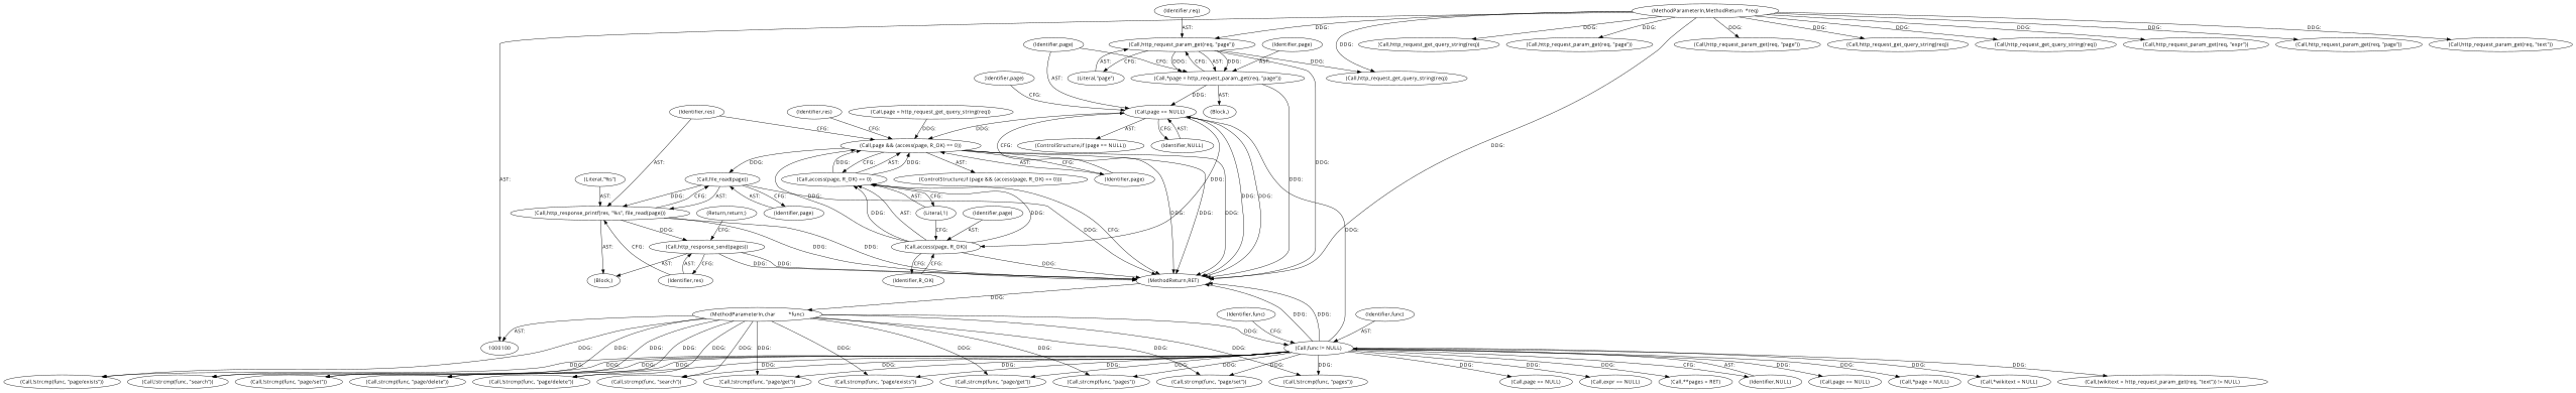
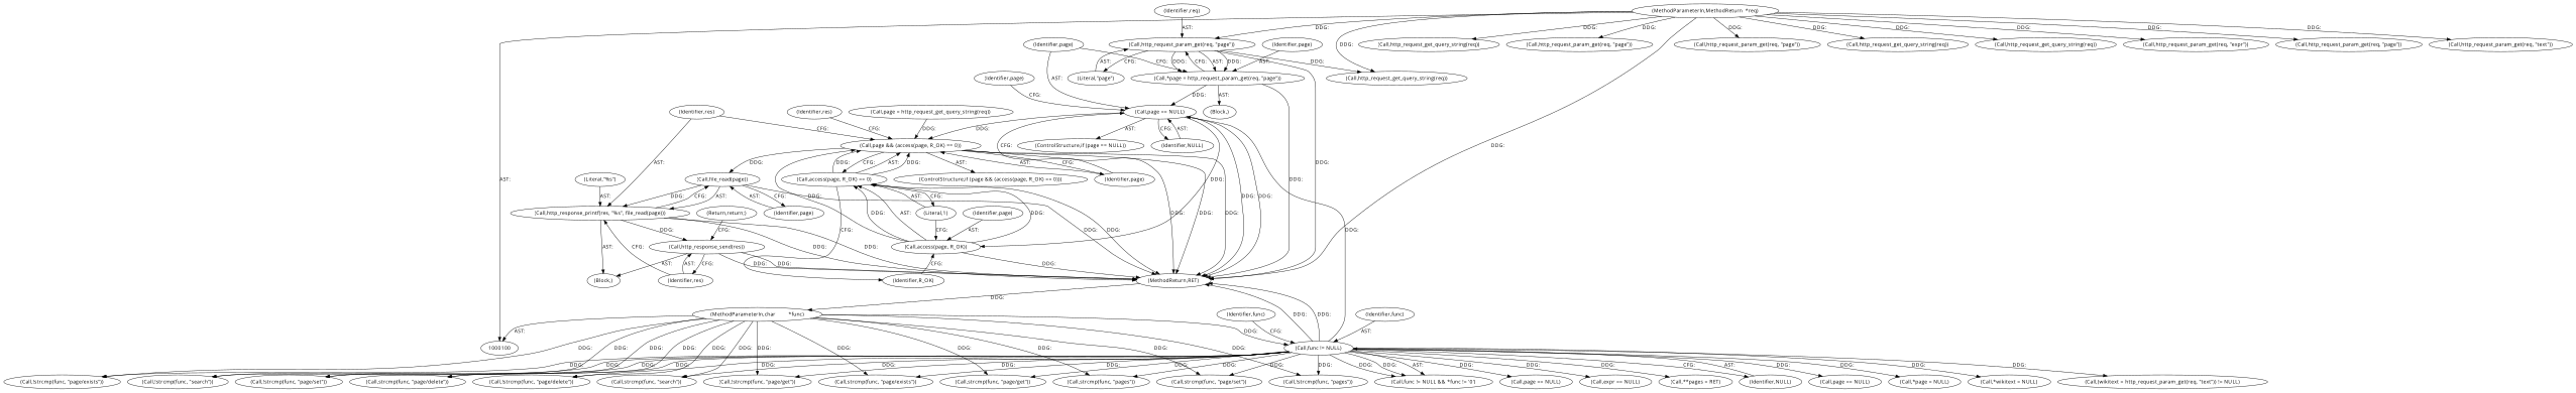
  digraph {
    fontname="Open Sans"
    node [fontname="Open Sans"]
    edge [fontname="Open Sans"]
    n1 [label="(Call,page == NULL)"]
    n2 [label="(Call,page && (access(page, R_OK) == 0))"]
    n3 [label="(Call,access(page, R_OK))"]
    n4 [label="(MethodReturn,RET)"]
    n5 [label="(ControlStructure,if (page == NULL))"]
    n6 [label="(Identifier,NULL)"]
    n7 [label="(Call,file_read(page))"]
    n8 [label="(Call,access(page, R_OK) == 0)"]
    n9 [label="(ControlStructure,if (page && (access(page, R_OK) == 0)))"]
    n10 [label="(Identifier,page)"]
    n11 [label="(Identifier,R_OK)"]
    n12 [label="(MethodParameterIn,char         *func)"]
    n13 [label="(Call,*page = http_request_param_get(req, \"page\"))"]
    n14 [label="(Call,http_request_param_get(req, \"page\"))"]
    n15 [label="(Block,)"]
    n16 [label="(Call,http_request_get_query_string(req))"]
    n17 [label="(Literal,\"page\")"]
    n18 [label="(MethodParameterIn,MethodReturn  *req)"]
    n19 [label="(Call,http_request_get_query_string(req))"]
    n20 [label="(Call,http_request_param_get(req, \"page\"))"]
    n21 [label="(Call,http_request_param_get(req, \"page\"))"]
    n22 [label="(Call,http_request_get_query_string(req))"]
    n23 [label="(Call,http_request_get_query_string(req))"]
    n24 [label="(Call,http_request_param_get(req, \"expr\"))"]
    n25 [label="(Call,http_request_param_get(req, \"page\"))"]
    n26 [label="(Call,http_request_param_get(req, \"text\"))"]
    1000100
    n28 [label="(Call,func != NULL)"]
    n29 [label="(Call,!strcmp(func, \"page/set\"))"]
    n30 [label="(Call,!strcmp(func, \"page/delete\"))"]
    n31 [label="(Call,strcmp(func, \"search\"))"]
    n32 [label="(Call,strcmp(func, \"page/get\"))"]
    n33 [label="(Call,strcmp(func, \"pages\"))"]
    n34 [label="(Call,page == NULL)"]
    n35 [label="(Call,strcmp(func, \"page/set\"))"]
    n36 [label="(Call,!strcmp(func, \"pages\"))"]
    n37 [label="(Call,*page = NULL)"]
    n38 [label="(Call,*wikitext = NULL)"]
    n39 [label="(Call,(wikitext = http_request_param_get(req, \"text\")) != NULL)"]
+   n40 [label="(Call,func != NULL && *func != '\0')"]
    n41 [label="(Call,!strcmp(func, \"page/exists\"))"]
    n42 [label="(Call,!strcmp(func, \"search\"))"]
    n43 [label="(Call,page == NULL)"]
    n44 [label="(Call,strcmp(func, \"page/delete\"))"]
    n45 [label="(Call,!strcmp(func, \"page/get\"))"]
    n46 [label="(Call,strcmp(func, \"page/exists\"))"]
    n47 [label="(Call,expr == NULL)"]
    n48 [label="(Call,**pages = RET)"]
    n49 [label="(Identifier,NULL)"]
    n50 [label="(Call,http_response_printf(res, \"%s\", file_read(page)))"]
    n51 [label="(Identifier,page)"]
    n52 [label="(Literal,1)"]
-   n53 [label="(Call,http_response_send(pages))"]
+   n53 [label="(Call,http_response_send(res))"]
    n54 [label="(Block,)"]
    n55 [label="(Identifier,res)"]
    n56 [label="(Identifier,page)"]
    n57 [label="(Identifier,func)"]
    n58 [label="(Identifier,page)"]
    n59 [label="(Identifier,page)"]
    n60 [label="(Return,return;)"]
    n61 [label="(Identifier,func)"]
    n62 [label="(Call,page = http_request_get_query_string(req))"]
    n63 [label="(Identifier,res)"]
    n64 [label="(Identifier,res)"]
    n65 [label="(Identifier,req)"]
    n66 [label="(Identifier,page)"]
    n67 [label="(Literal,\"%s\")"]
    n1 -> n2 [label="DDG: "]
    n1 -> n3 [label="DDG: "]
    n1 -> n4 [label="DDG: "]
    n1 -> n4 [label="DDG: "]
    n1 -> n5 [label="AST: "]
    n1 -> n6 [label="CFG: "]
    n2 -> n4 [label="DDG: "]
    n2 -> n4 [label="DDG: "]
    n2 -> n4 [label="DDG: "]
    n2 -> n7 [label="DDG: "]
    n2 -> n8 [label="CFG: "]
    n2 -> n9 [label="AST: "]
    n2 -> n10 [label="CFG: "]
    n3 -> n2 [label="DDG: "]
    n3 -> n4 [label="DDG: "]
    n3 -> n8 [label="AST: "]
    n3 -> n8 [label="DDG: "]
    n3 -> n8 [label="DDG: "]
-   n3 -> n11 [label="CFG: "]
+   n8 -> n11 [label="CFG: "]
    n4 -> n12 [label="DDG: "]
    n6 -> n1 [label="AST: "]
    n7 -> n4 [label="DDG: "]
    n7 -> n50 [label="AST: "]
    n7 -> n50 [label="DDG: "]
    n7 -> n51 [label="CFG: "]
    n8 -> n2 [label="AST: "]
    n8 -> n2 [label="DDG: "]
    n8 -> n2 [label="DDG: "]
-   n8 -> n4 [label="CFG: "]
+   n8 -> n4 [label="DDG: "]
    n8 -> n52 [label="CFG: "]
    n10 -> n1 [label="CFG: "]
    n10 -> n2 [label="AST: "]
    n11 -> n3 [label="CFG: "]
    n12 -> 1000100 [label="AST: "]
    n12 -> n28 [label="DDG: "]
    n12 -> n29 [label="DDG: "]
    n12 -> n30 [label="DDG: "]
    n12 -> n31 [label="DDG: "]
    n12 -> n32 [label="DDG: "]
    n12 -> n33 [label="DDG: "]
    n12 -> n35 [label="DDG: "]
    n12 -> n36 [label="DDG: "]
    n12 -> n41 [label="DDG: "]
    n12 -> n42 [label="DDG: "]
    n12 -> n44 [label="DDG: "]
    n12 -> n45 [label="DDG: "]
    n12 -> n46 [label="DDG: "]
    n13 -> n1 [label="DDG: "]
    n13 -> n4 [label="DDG: "]
    n13 -> n14 [label="CFG: "]
    n13 -> n15 [label="AST: "]
    n14 -> n4 [label="DDG: "]
    n14 -> n13 [label="AST: "]
    n14 -> n13 [label="DDG: "]
    n14 -> n13 [label="DDG: "]
    n14 -> n16 [label="DDG: "]
    n14 -> n17 [label="CFG: "]
    n17 -> n14 [label="AST: "]
    n18 -> n4 [label="DDG: "]
    n18 -> n14 [label="DDG: "]
    n18 -> n16 [label="DDG: "]
    n18 -> n19 [label="DDG: "]
    n18 -> n20 [label="DDG: "]
    n18 -> n21 [label="DDG: "]
    n18 -> n22 [label="DDG: "]
    n18 -> n23 [label="DDG: "]
    n18 -> n24 [label="DDG: "]
    n18 -> n25 [label="DDG: "]
    n18 -> n26 [label="DDG: "]
    n18 -> 1000100 [label="AST: "]
    n28 -> n1 [label="DDG: "]
    n28 -> n4 [label="DDG: "]
    n28 -> n4 [label="DDG: "]
    n28 -> n29 [label="DDG: "]
    n28 -> n30 [label="DDG: "]
    n28 -> n31 [label="DDG: "]
    n28 -> n32 [label="DDG: "]
    n28 -> n33 [label="DDG: "]
    n28 -> n34 [label="DDG: "]
    n28 -> n35 [label="DDG: "]
    n28 -> n36 [label="DDG: "]
    n28 -> n37 [label="DDG: "]
    n28 -> n38 [label="DDG: "]
    n28 -> n39 [label="DDG: "]
+   n28 -> n40 [label="AST: "]
+   n28 -> n40 [label="DDG: "]
+   n28 -> n40 [label="DDG: "]
    n28 -> n41 [label="DDG: "]
    n28 -> n42 [label="DDG: "]
    n28 -> n43 [label="DDG: "]
    n28 -> n44 [label="DDG: "]
    n28 -> n45 [label="DDG: "]
    n28 -> n46 [label="DDG: "]
    n28 -> n47 [label="DDG: "]
    n28 -> n48 [label="DDG: "]
    n28 -> n49 [label="CFG: "]
    n49 -> n28 [label="AST: "]
    n50 -> n4 [label="DDG: "]
    n50 -> n4 [label="DDG: "]
    n50 -> n7 [label="CFG: "]
    n50 -> n53 [label="DDG: "]
    n50 -> n54 [label="AST: "]
    n51 -> n7 [label="AST: "]
    n52 -> n3 [label="CFG: "]
    n52 -> n8 [label="AST: "]
    n53 -> n4 [label="DDG: "]
    n53 -> n4 [label="DDG: "]
    n53 -> n54 [label="AST: "]
    n53 -> n55 [label="CFG: "]
    n55 -> n50 [label="CFG: "]
    n55 -> n53 [label="AST: "]
    n56 -> n3 [label="AST: "]
    n57 -> n28 [label="AST: "]
    n58 -> n13 [label="AST: "]
    n59 -> n1 [label="AST: "]
    n59 -> n13 [label="CFG: "]
    n60 -> n53 [label="CFG: "]
    n61 -> n28 [label="CFG: "]
    n62 -> n2 [label="DDG: "]
    n63 -> n2 [label="CFG: "]
    n63 -> n50 [label="AST: "]
    n64 -> n2 [label="CFG: "]
    n65 -> n14 [label="AST: "]
    n66 -> n1 [label="CFG: "]
    n67 -> n50 [label="AST: "]
  }
